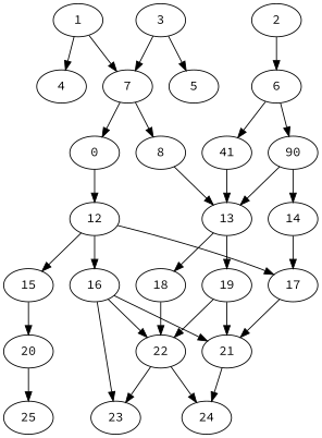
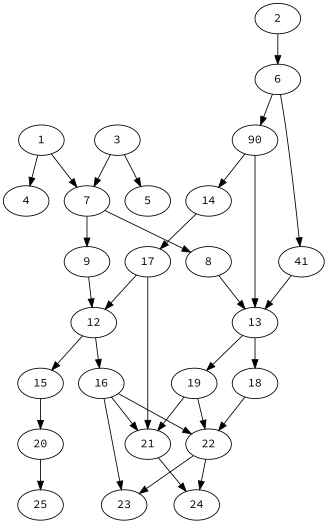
  digraph {
    fontname="Source Code Pro"
    node [alpha=0.14 fontname="Source Code Pro"]
    edge [fontname="Source Code Pro"]
    1 [alpha=0.15 expect_size=44103680]
    4 [alpha=0.11 expect_size=32438272]
    7 [expect_size=39104512]
    8 [expect_size=16125952]
-   9 [alpha=0.04 expect_size=38653952 label=0]
+   9 [alpha=0.04 expect_size=38653952]
    13 [alpha=0.09 expect_size=15416320]
    12 [alpha=0.16 expect_size=33029120]
    2 [alpha=0.13 expect_size=23907328]
    6 [alpha=0.20 expect_size=44906496]
    n10 [alpha=0.12 expect_size=10627072 label=90]
    n11 [alpha=0.04 expect_size=45475840 label=41]
    14 [alpha=0.20 expect_size=12339200]
    3 [alpha=0.19 expect_size=29218816]
    5 [expect_size=46529536]
    18 [alpha=0.07 expect_size=9015296]
    19 [alpha=0.07 expect_size=42143744]
    17 [alpha=0.00 expect_size=23280640]
    15 [alpha=0.02 expect_size=37289984]
    16 [alpha=0.19 expect_size=24217600]
    22 [alpha=0.20 expect_size=43547648]
    21 [alpha=0.18 expect_size=33819648]
    20 [alpha=0.04 expect_size=5328896]
    23 [alpha=0.11 expect_size=34541568]
    25 [alpha=0.15 expect_size=7836672]
    24 [expect_size=8090624]
    1 -> 4
    1 -> 7
    7 -> 8
    7 -> 9
    8 -> 13
    9 -> 12
    13 -> 18
    13 -> 19
-   12 -> 17
+   17 -> 12
    12 -> 15
    12 -> 16
    2 -> 6
    6 -> n10
    6 -> n11
    n10 -> 13
    n10 -> 14
    n11 -> 13
    14 -> 17
    3 -> 7
    3 -> 5
    18 -> 22
    19 -> 22
    19 -> 21
    17 -> 21
    15 -> 20
    16 -> 22
    16 -> 21
    16 -> 23
    22 -> 23
    22 -> 24
    21 -> 24
    20 -> 25
  }
